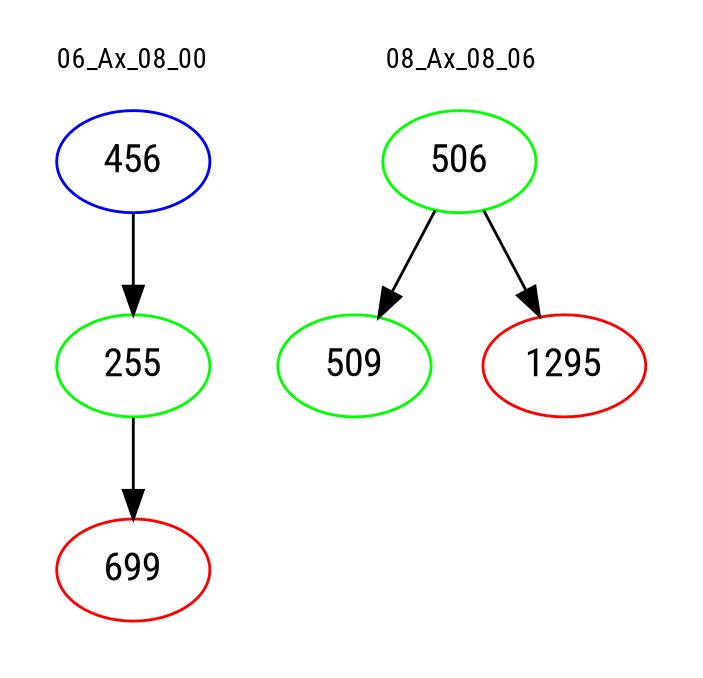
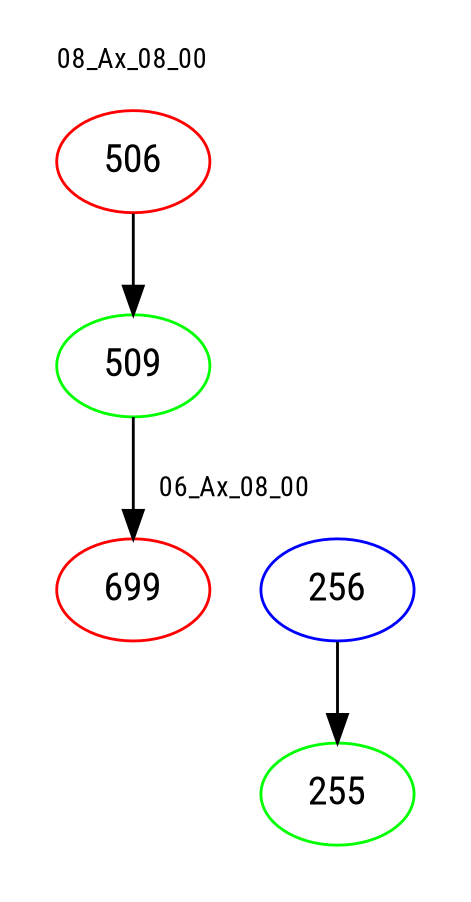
  digraph {
    fontname="Roboto Condensed"
    node [color=green fontname="Roboto Condensed"]
    edge [color=black fontname="Roboto Condensed"]
-   n1 [color=blue label=456]
+   n1 [color=blue label=256]
    n2 [label=255]
    n3 [color=red label=699]
    n4 [label=509]
-   n5 [label=506]
-   n6 [color=red label=1295]
+   n5 [color=red label=506]
    subgraph cluster_1 {
      color=white
      fontsize=10
      label="06_Ax_08_00"
      n1
      n2
      n3
    }
    subgraph cluster_2 {
      color=white
      fontsize=10
-     label="08_Ax_08_06"
+     label="08_Ax_08_00"
      n4
      n5
-     n6
    }
    n1 -> n2
-   n2 -> n3
+   n4 -> n3
    n5 -> n4
-   n5 -> n6
  }
